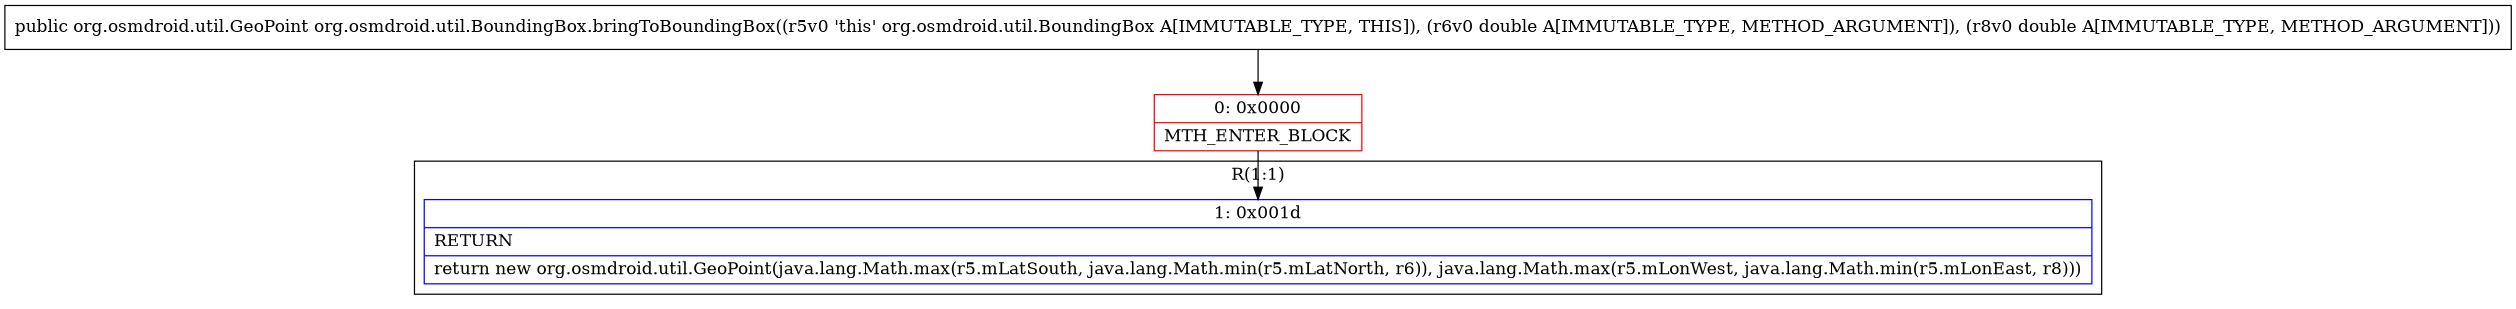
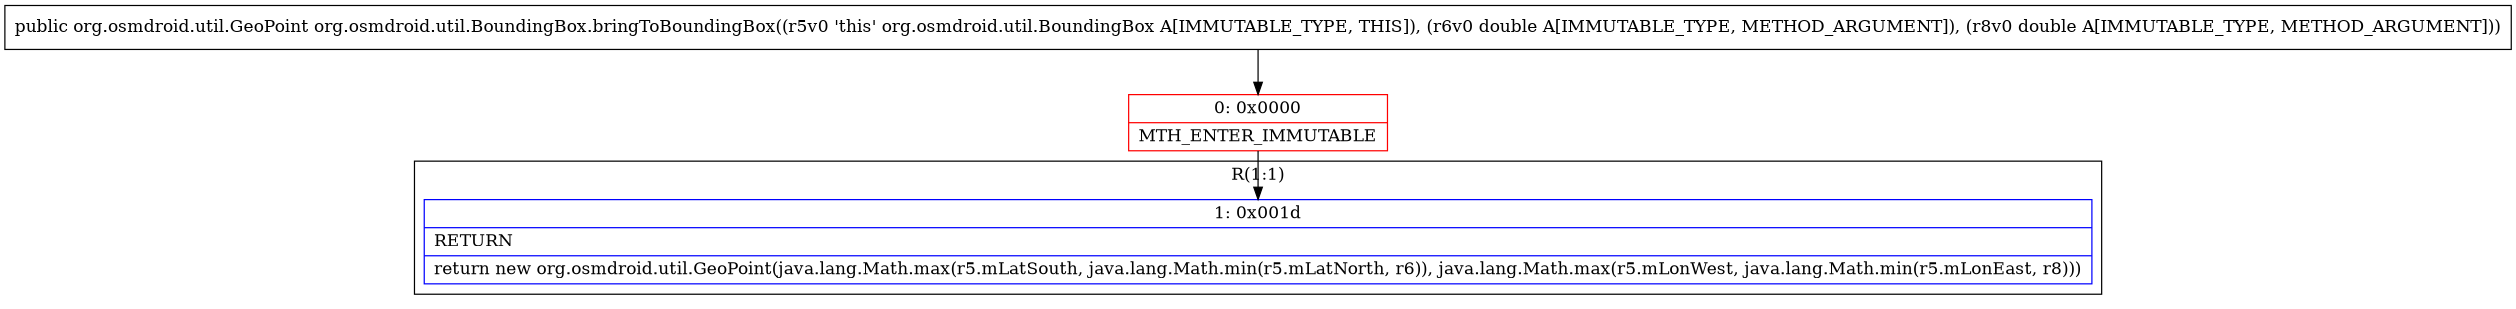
  digraph {
    node [shape=record]
    n1 [color=blue label="{1\:\ 0x001d|RETURN\l|return new org.osmdroid.util.GeoPoint(java.lang.Math.max(r5.mLatSouth, java.lang.Math.min(r5.mLatNorth, r6)), java.lang.Math.max(r5.mLonWest, java.lang.Math.min(r5.mLonEast, r8)))\l}"]
-   n2 [color=red label="{0\:\ 0x0000|MTH_ENTER_BLOCK\l}"]
+   n2 [color=red label="{0\:\ 0x0000|MTH_ENTER_IMMUTABLE\l}"]
    n3 [label="{public org.osmdroid.util.GeoPoint org.osmdroid.util.BoundingBox.bringToBoundingBox((r5v0 'this' org.osmdroid.util.BoundingBox A[IMMUTABLE_TYPE, THIS]), (r6v0 double A[IMMUTABLE_TYPE, METHOD_ARGUMENT]), (r8v0 double A[IMMUTABLE_TYPE, METHOD_ARGUMENT])) }"]
    subgraph cluster_1 {
      label="R(1:1)"
      n1
    }
    n2 -> n1
    n3 -> n2
  }
